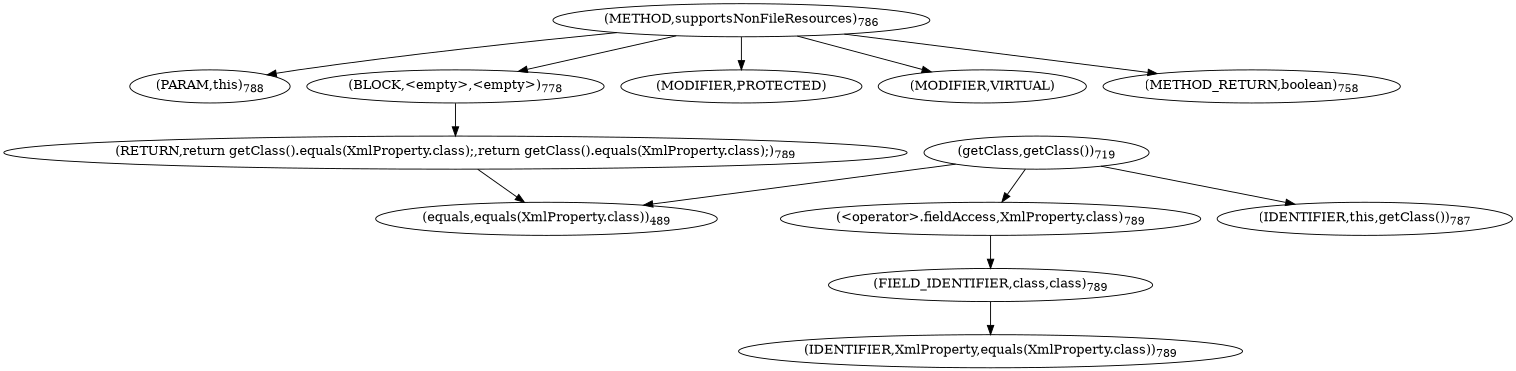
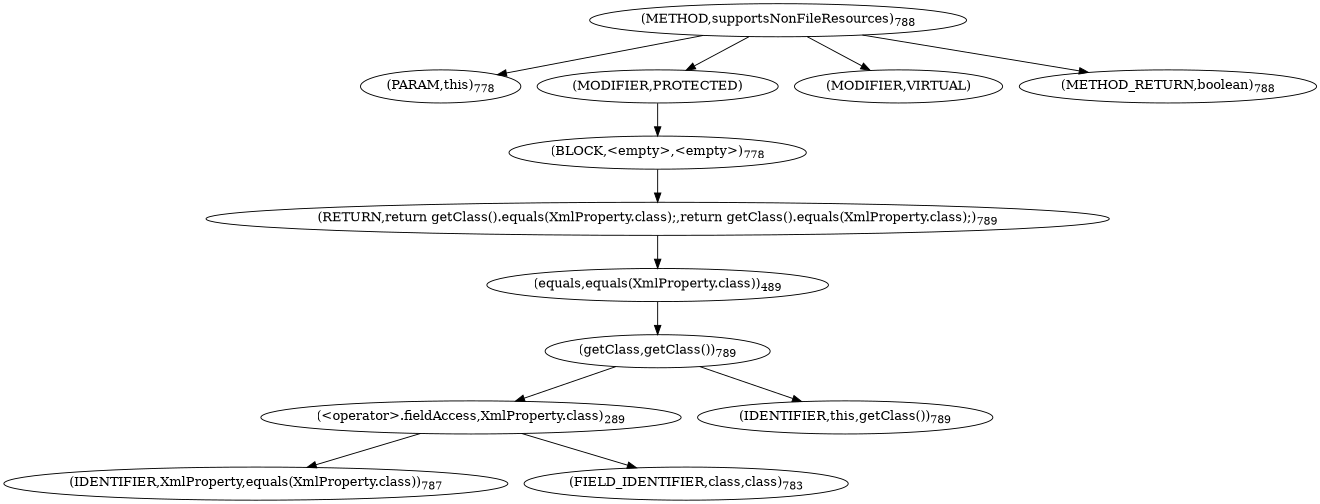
  digraph {
-   n1 [label=<(METHOD,supportsNonFileResources)<SUB>786</SUB>>]
-   n2 [label=<(PARAM,this)<SUB>788</SUB>>]
+   n1 [label=<(METHOD,supportsNonFileResources)<SUB>788</SUB>>]
+   n2 [label=<(PARAM,this)<SUB>778</SUB>>]
    n3 [label=<(BLOCK,&lt;empty&gt;,&lt;empty&gt;)<SUB>778</SUB>>]
    n4 [label=<(MODIFIER,PROTECTED)>]
    n5 [label=<(MODIFIER,VIRTUAL)>]
-   n6 [label=<(METHOD_RETURN,boolean)<SUB>758</SUB>>]
+   n6 [label=<(METHOD_RETURN,boolean)<SUB>788</SUB>>]
    n7 [label=<(RETURN,return getClass().equals(XmlProperty.class);,return getClass().equals(XmlProperty.class);)<SUB>789</SUB>>]
    n8 [label=<(equals,equals(XmlProperty.class))<SUB>489</SUB>>]
-   n9 [label=<(getClass,getClass())<SUB>719</SUB>>]
-   n10 [label=<(&lt;operator&gt;.fieldAccess,XmlProperty.class)<SUB>789</SUB>>]
-   n11 [label=<(IDENTIFIER,this,getClass())<SUB>787</SUB>>]
-   n12 [label=<(IDENTIFIER,XmlProperty,equals(XmlProperty.class))<SUB>789</SUB>>]
-   n13 [label=<(FIELD_IDENTIFIER,class,class)<SUB>789</SUB>>]
+   n9 [label=<(getClass,getClass())<SUB>789</SUB>>]
+   n10 [label=<(&lt;operator&gt;.fieldAccess,XmlProperty.class)<SUB>289</SUB>>]
+   n11 [label=<(IDENTIFIER,this,getClass())<SUB>789</SUB>>]
+   n12 [label=<(IDENTIFIER,XmlProperty,equals(XmlProperty.class))<SUB>787</SUB>>]
+   n13 [label=<(FIELD_IDENTIFIER,class,class)<SUB>783</SUB>>]
    n1 -> n2
-   n1 -> n3
+   n4 -> n3
    n1 -> n4
    n1 -> n5
    n1 -> n6
    n3 -> n7
    n7 -> n8
-   n9 -> n8
+   n8 -> n9
    n9 -> n10
    n9 -> n11
-   n13 -> n12
+   n10 -> n12
    n10 -> n13
  }
